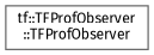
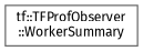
  digraph {
    rankdir=TB
    fontname="Fira Sans"
-   n1 [color=grey40 fillcolor=white fontname="Fira Sans" fontsize=10 height=0.2 label="tf::TFProfObserver\l::TFProfObserver" shape=box style=filled width=0.4]
+   n1 [color=grey40 fillcolor=white fontname="Fira Sans" fontsize=10 height=0.2 label="tf::TFProfObserver\l::WorkerSummary" shape=box style=filled width=0.4]
  }
